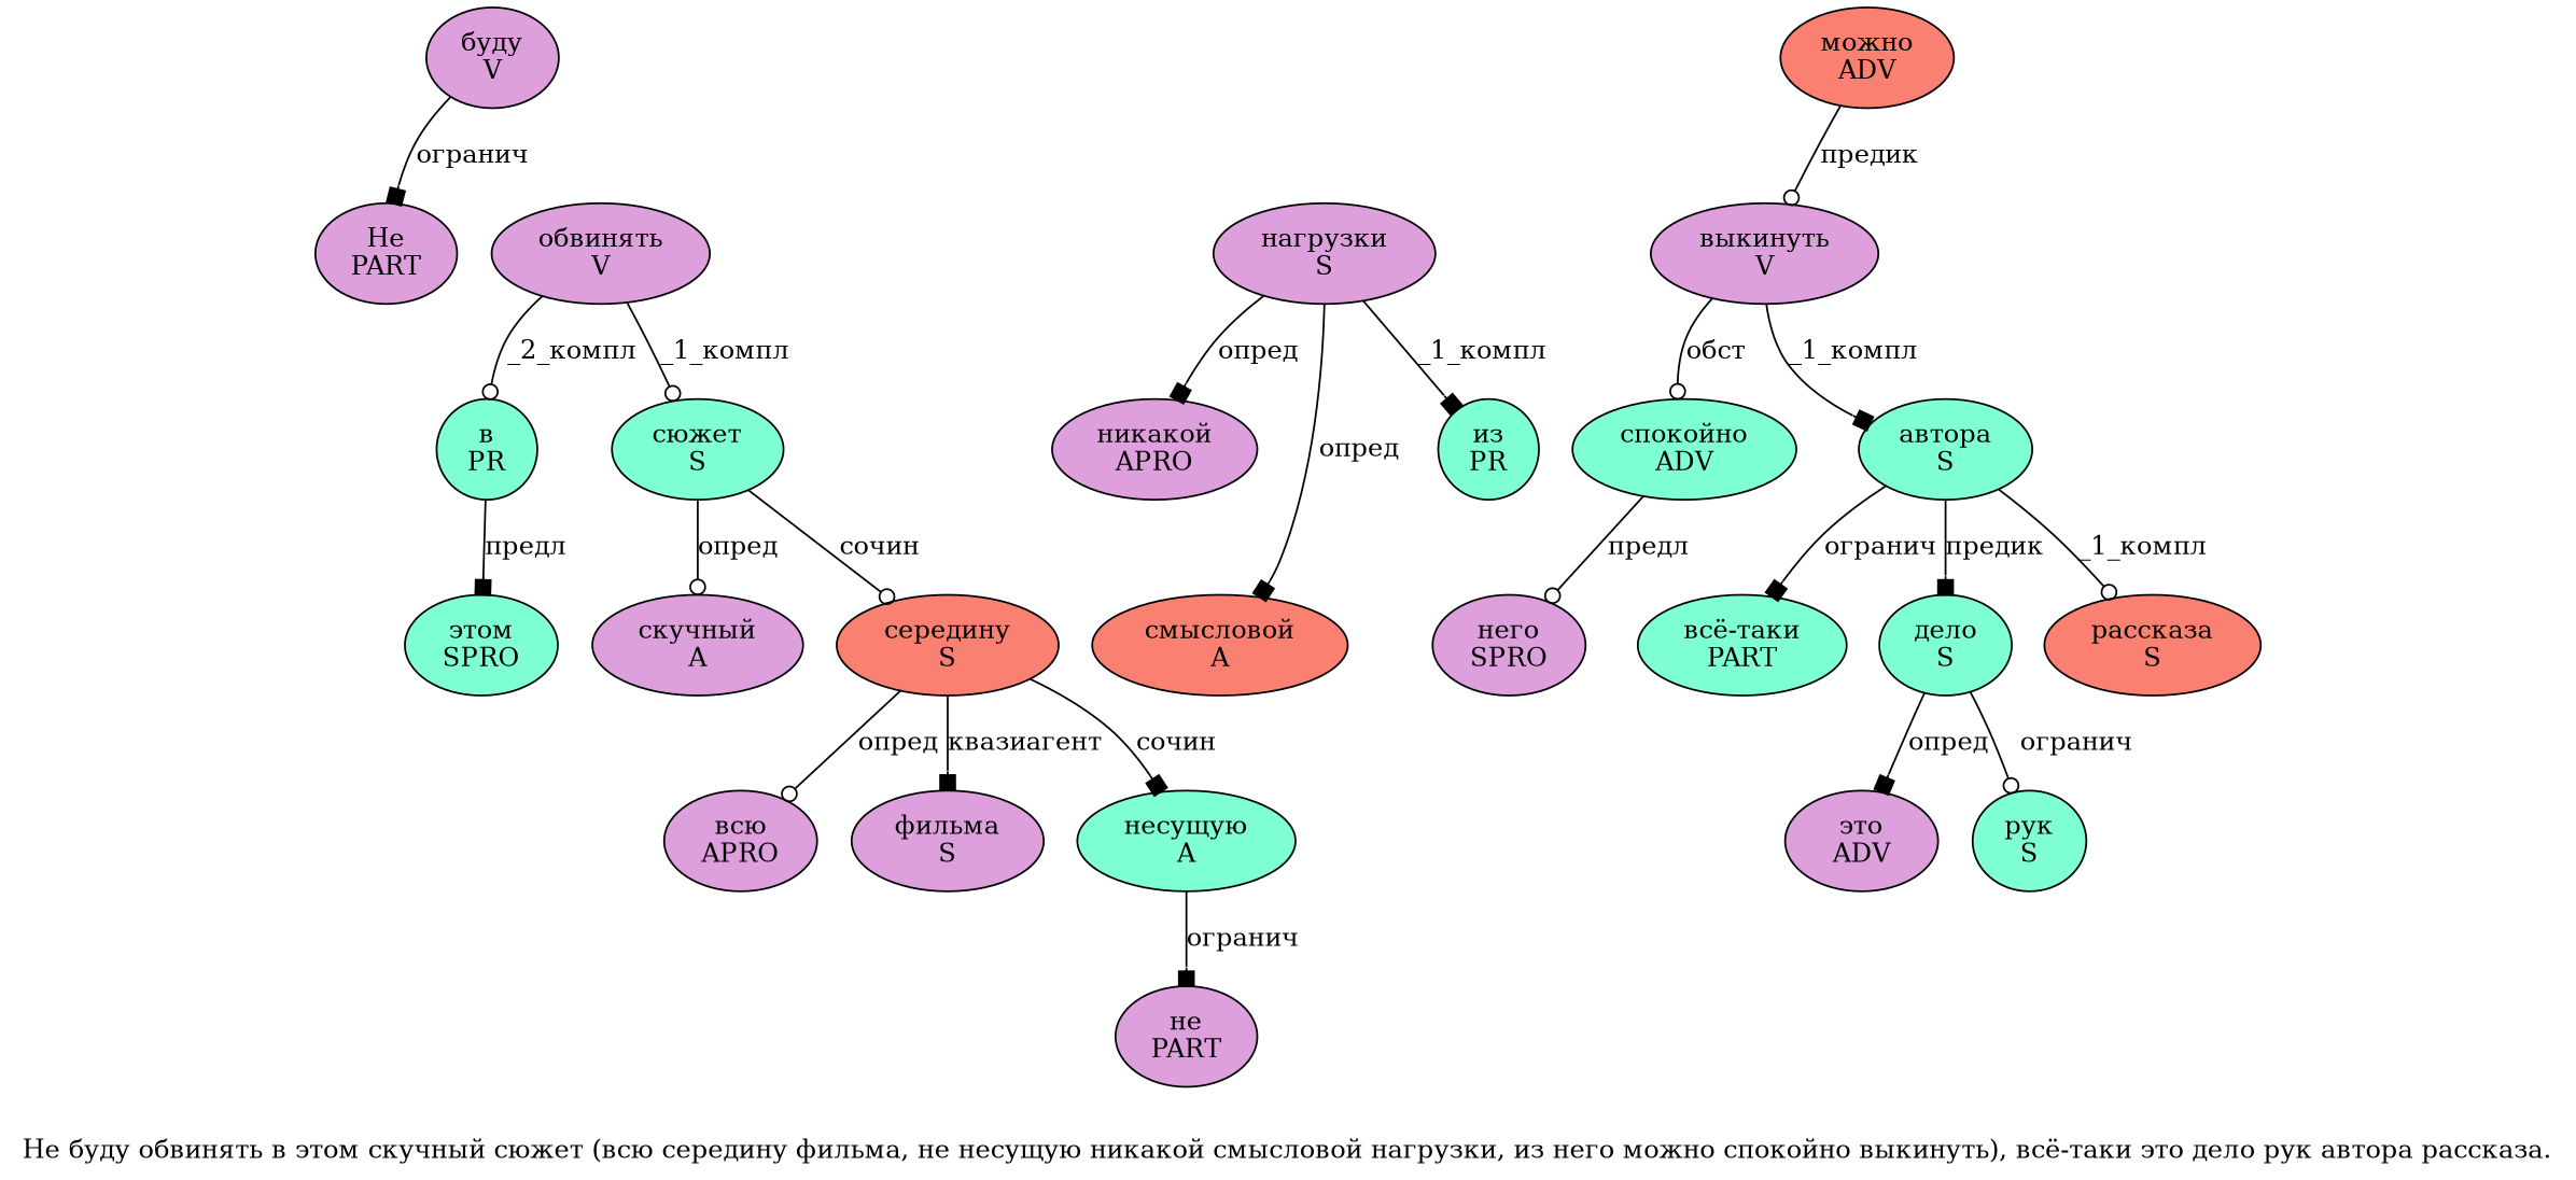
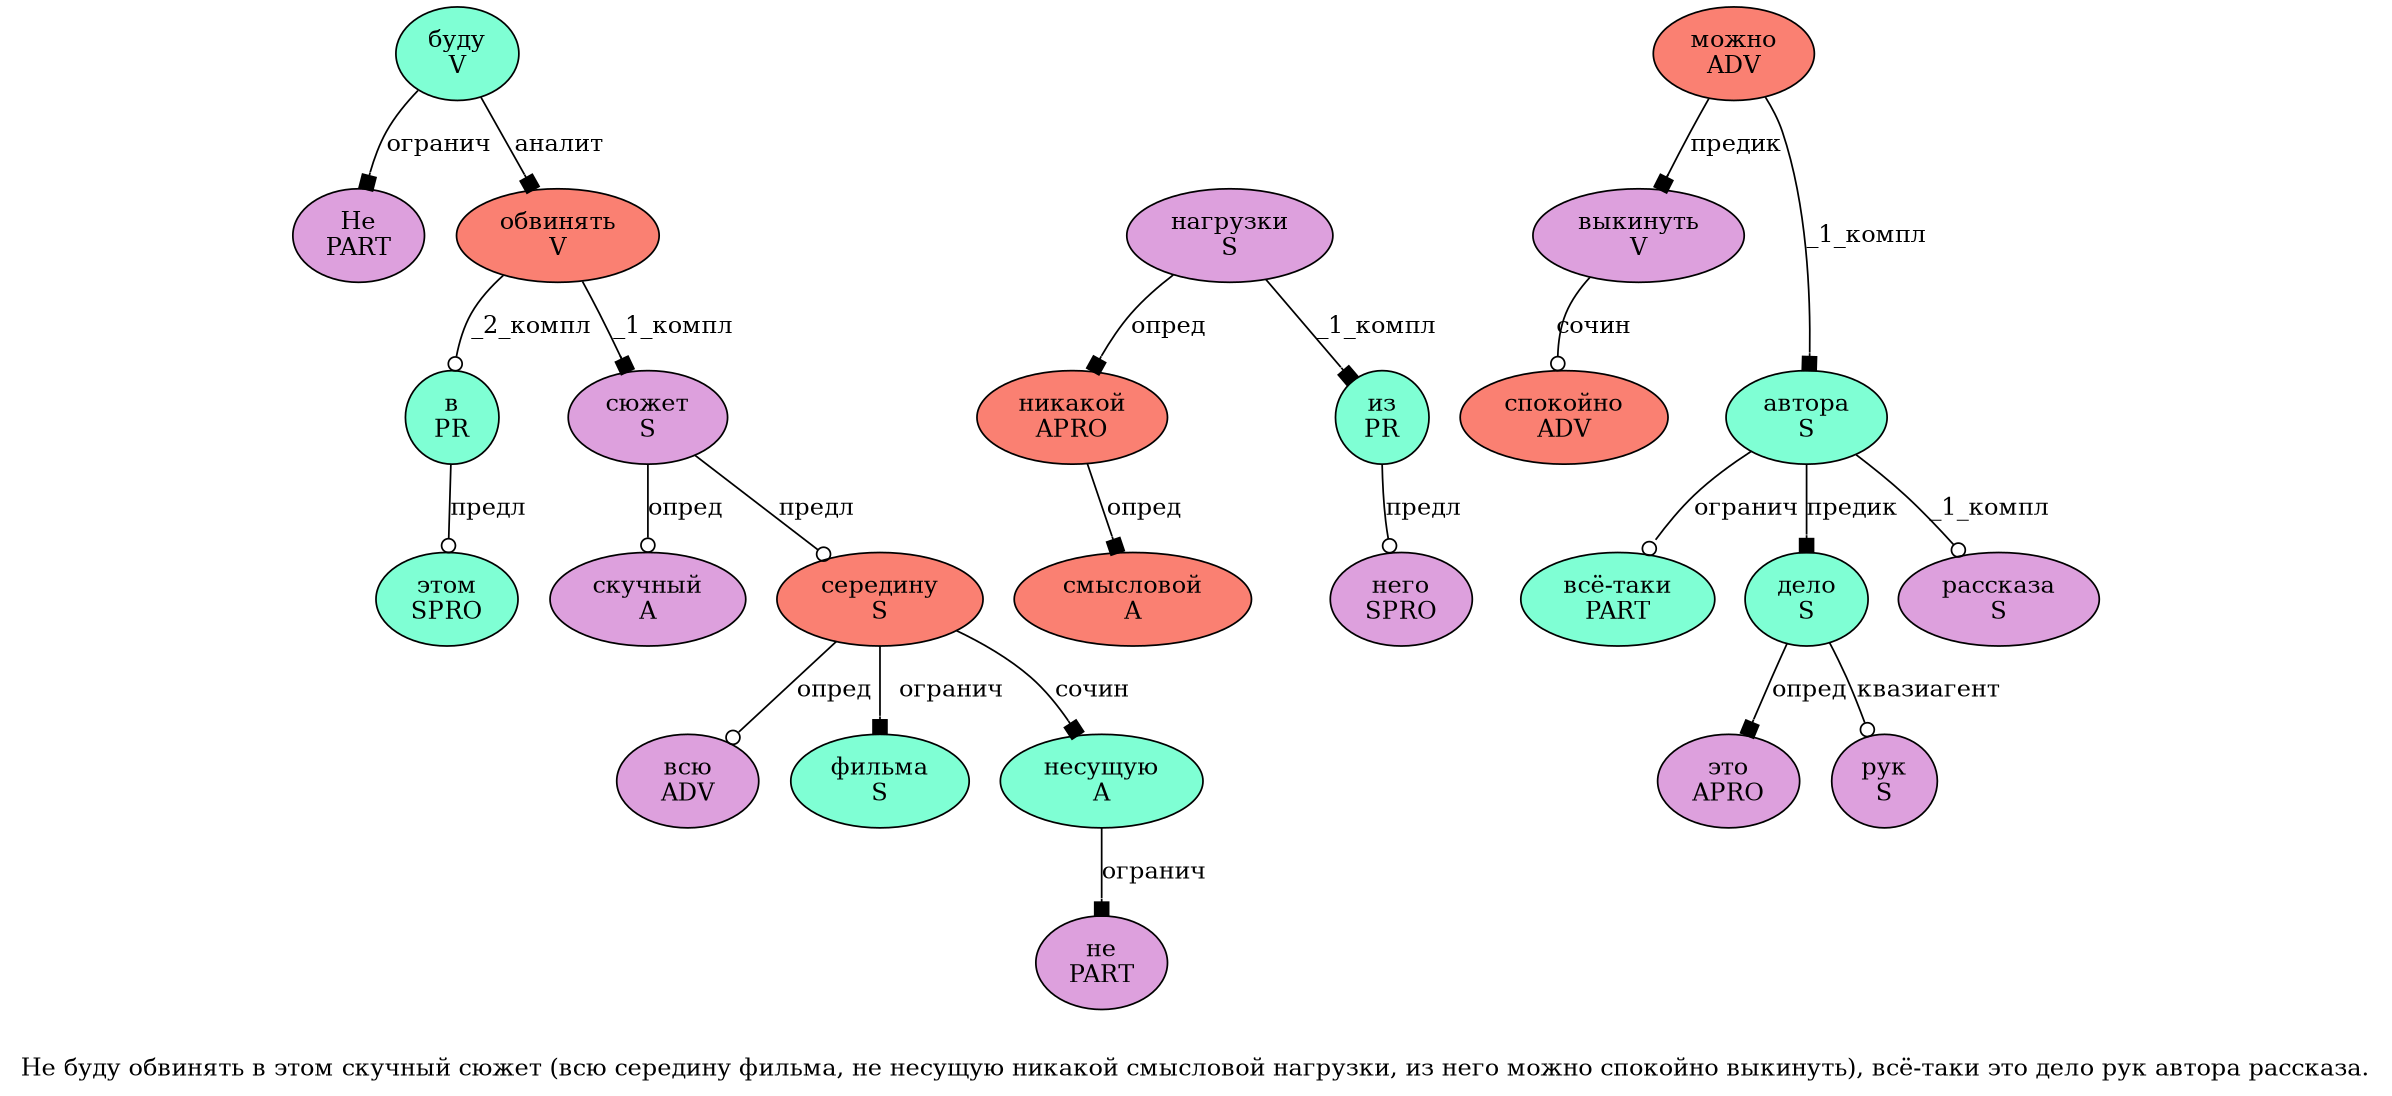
  digraph {
    label="Не буду обвинять в этом скучный сюжет (всю середину фильма, не несущую никакой смысловой нагрузки, из него можно спокойно выкинуть), всё-таки это дело рук автора рассказа."
    node [fillcolor=plum penwidth=1 shape=ellipse style=filled]
    edge [arrowhead=box]
    n1 [label="Не\nPART"]
-   n2 [label="буду\nV"]
-   n3 [label="обвинять\nV"]
+   n2 [fillcolor=aquamarine label="буду\nV"]
+   n3 [fillcolor=salmon label="обвинять\nV"]
    n4 [fillcolor=aquamarine label="в\nPR"]
-   n5 [fillcolor=aquamarine label="сюжет\nS"]
+   n5 [label="сюжет\nS"]
    n6 [fillcolor=aquamarine label="этом\nSPRO"]
    n7 [label="скучный\nA"]
    n8 [fillcolor=salmon label="середину\nS"]
-   n9 [label="всю\nAPRO"]
-   n10 [label="фильма\nS"]
+   n9 [label="всю\nADV"]
+   n10 [fillcolor=aquamarine label="фильма\nS"]
    n11 [fillcolor=aquamarine label="несущую\nA"]
    n12 [label="не\nPART"]
-   n13 [label="никакой\nAPRO"]
+   n13 [fillcolor=salmon label="никакой\nAPRO"]
    n14 [fillcolor=salmon label="смысловой\nA"]
    n15 [label="нагрузки\nS"]
    n16 [fillcolor=aquamarine label="из\nPR"]
    n17 [label="него\nSPRO"]
    n18 [fillcolor=salmon label="можно\nADV"]
    n19 [label="выкинуть\nV"]
-   n20 [fillcolor=aquamarine label="спокойно\nADV"]
+   n20 [fillcolor=salmon label="спокойно\nADV"]
    n21 [fillcolor=aquamarine label="автора\nS"]
    n22 [fillcolor=aquamarine label="всё-таки\nPART"]
    n23 [fillcolor=aquamarine label="дело\nS"]
-   n24 [fillcolor=salmon label="рассказа\nS"]
-   n25 [label="это\nADV"]
-   n26 [fillcolor=aquamarine label="рук\nS"]
+   n24 [label="рассказа\nS"]
+   n25 [label="это\nAPRO"]
+   n26 [label="рук\nS"]
    n2 -> n1 [label="огранич"]
+   n2 -> n3 [label="аналит"]
    n3 -> n4 [arrowhead=odot label="_2_компл"]
-   n3 -> n5 [arrowhead=odot label="_1_компл"]
-   n4 -> n6 [label="предл"]
+   n3 -> n5 [label="_1_компл"]
+   n4 -> n6 [arrowhead=odot label="предл"]
    n5 -> n7 [arrowhead=odot label="опред"]
-   n5 -> n8 [arrowhead=odot label="сочин"]
+   n5 -> n8 [arrowhead=odot label="предл"]
    n8 -> n9 [arrowhead=odot label="опред"]
-   n8 -> n10 [label="квазиагент"]
+   n8 -> n10 [label="огранич"]
    n8 -> n11 [label="сочин"]
    n11 -> n12 [label="огранич"]
    n15 -> n13 [label="опред"]
-   n15 -> n14 [label="опред"]
+   n13 -> n14 [label="опред"]
    n15 -> n16 [label="_1_компл"]
-   n20 -> n17 [arrowhead=odot label="предл"]
-   n18 -> n19 [arrowhead=odot label="предик"]
-   n19 -> n20 [arrowhead=odot label="обст"]
-   n19 -> n21 [label="_1_компл"]
-   n21 -> n22 [label="огранич"]
+   n16 -> n17 [arrowhead=odot label="предл"]
+   n18 -> n19 [label="предик"]
+   n19 -> n20 [arrowhead=odot label="сочин"]
+   n18 -> n21 [label="_1_компл"]
+   n21 -> n22 [arrowhead=odot label="огранич"]
    n21 -> n23 [label="предик"]
    n21 -> n24 [arrowhead=odot label="_1_компл"]
    n23 -> n25 [label="опред"]
-   n23 -> n26 [arrowhead=odot label="огранич"]
+   n23 -> n26 [arrowhead=odot label="квазиагент"]
  }
